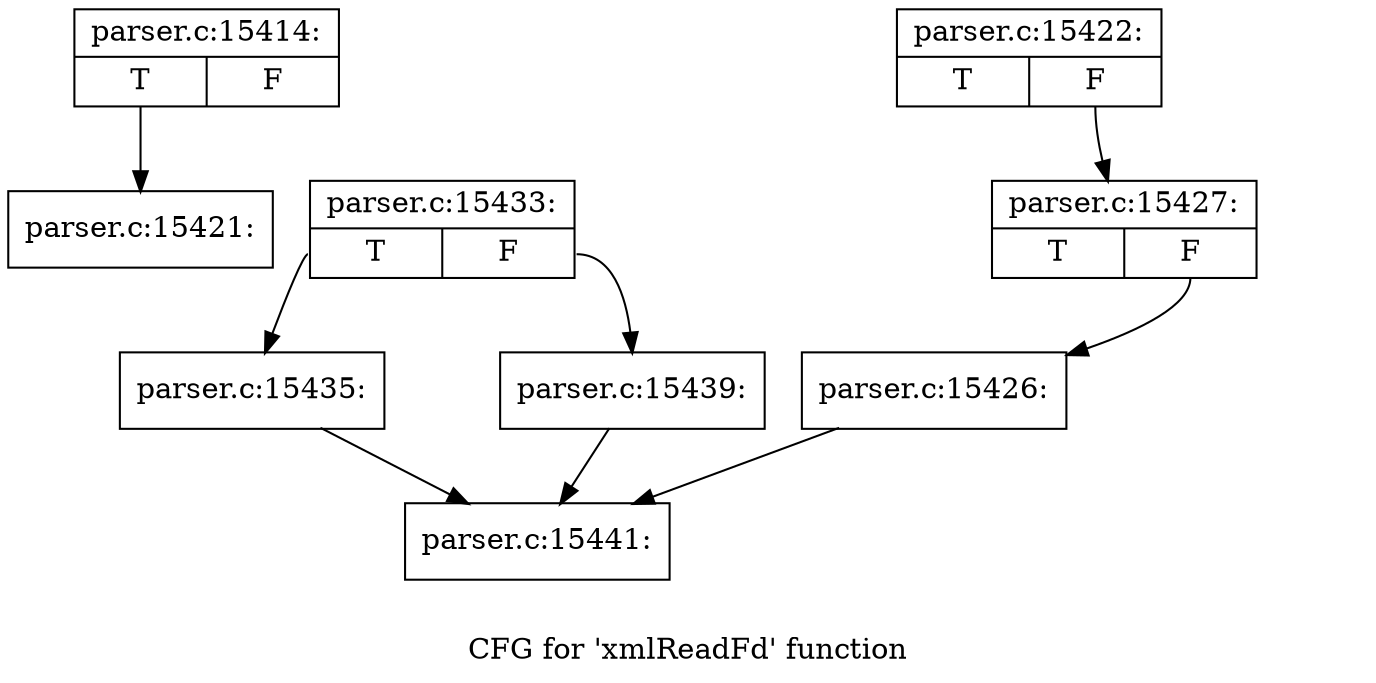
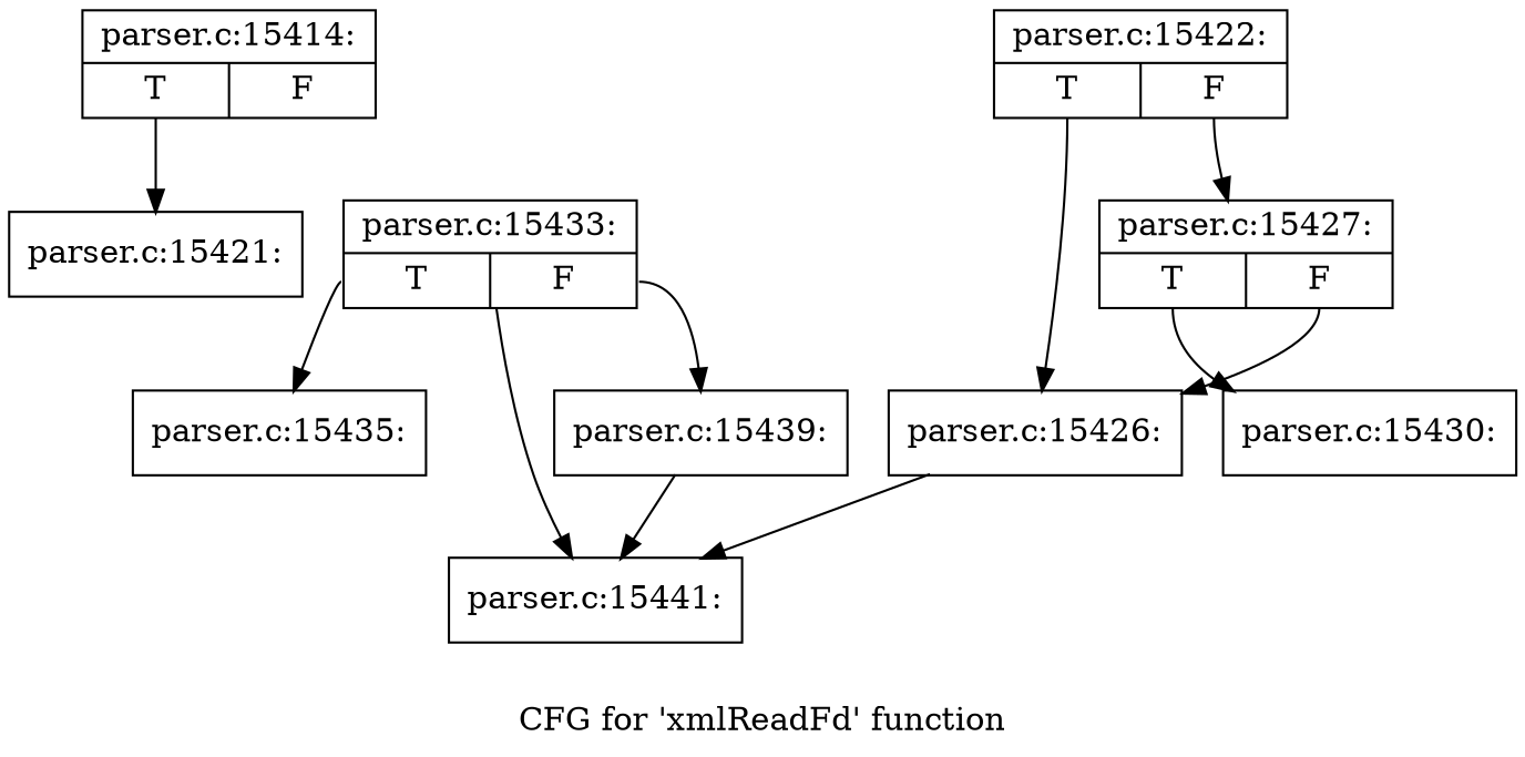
  digraph {
    label="CFG for 'xmlReadFd' function"
    node [shape=record]
    edge [tailport=s0]
    n1 [label="{parser.c:15414:|{<s0>T|<s1>F}}"]
    n2 [label="{parser.c:15421:}"]
    n3 [label="{parser.c:15422:|{<s0>T|<s1>F}}"]
    n4 [label="{parser.c:15426:}"]
    n5 [label="{parser.c:15427:|{<s0>T|<s1>F}}"]
    n6 [label="{parser.c:15441:}"]
+   n7 [label="{parser.c:15430:}"]
    n8 [label="{parser.c:15433:|{<s0>T|<s1>F}}"]
    n9 [label="{parser.c:15435:}"]
    n10 [label="{parser.c:15439:}"]
    n1 -> n2
+   n3 -> n4
    n3 -> n5 [tailport=s1]
    n4 -> n6 [tailport=""]
    n5 -> n4 [tailport=s1]
+   n5 -> n7
    n8 -> n9
    n8 -> n10 [tailport=s1]
-   n9 -> n6 [tailport=""]
+   n8 -> n6 [tailport=""]
    n10 -> n6 [tailport=""]
  }
